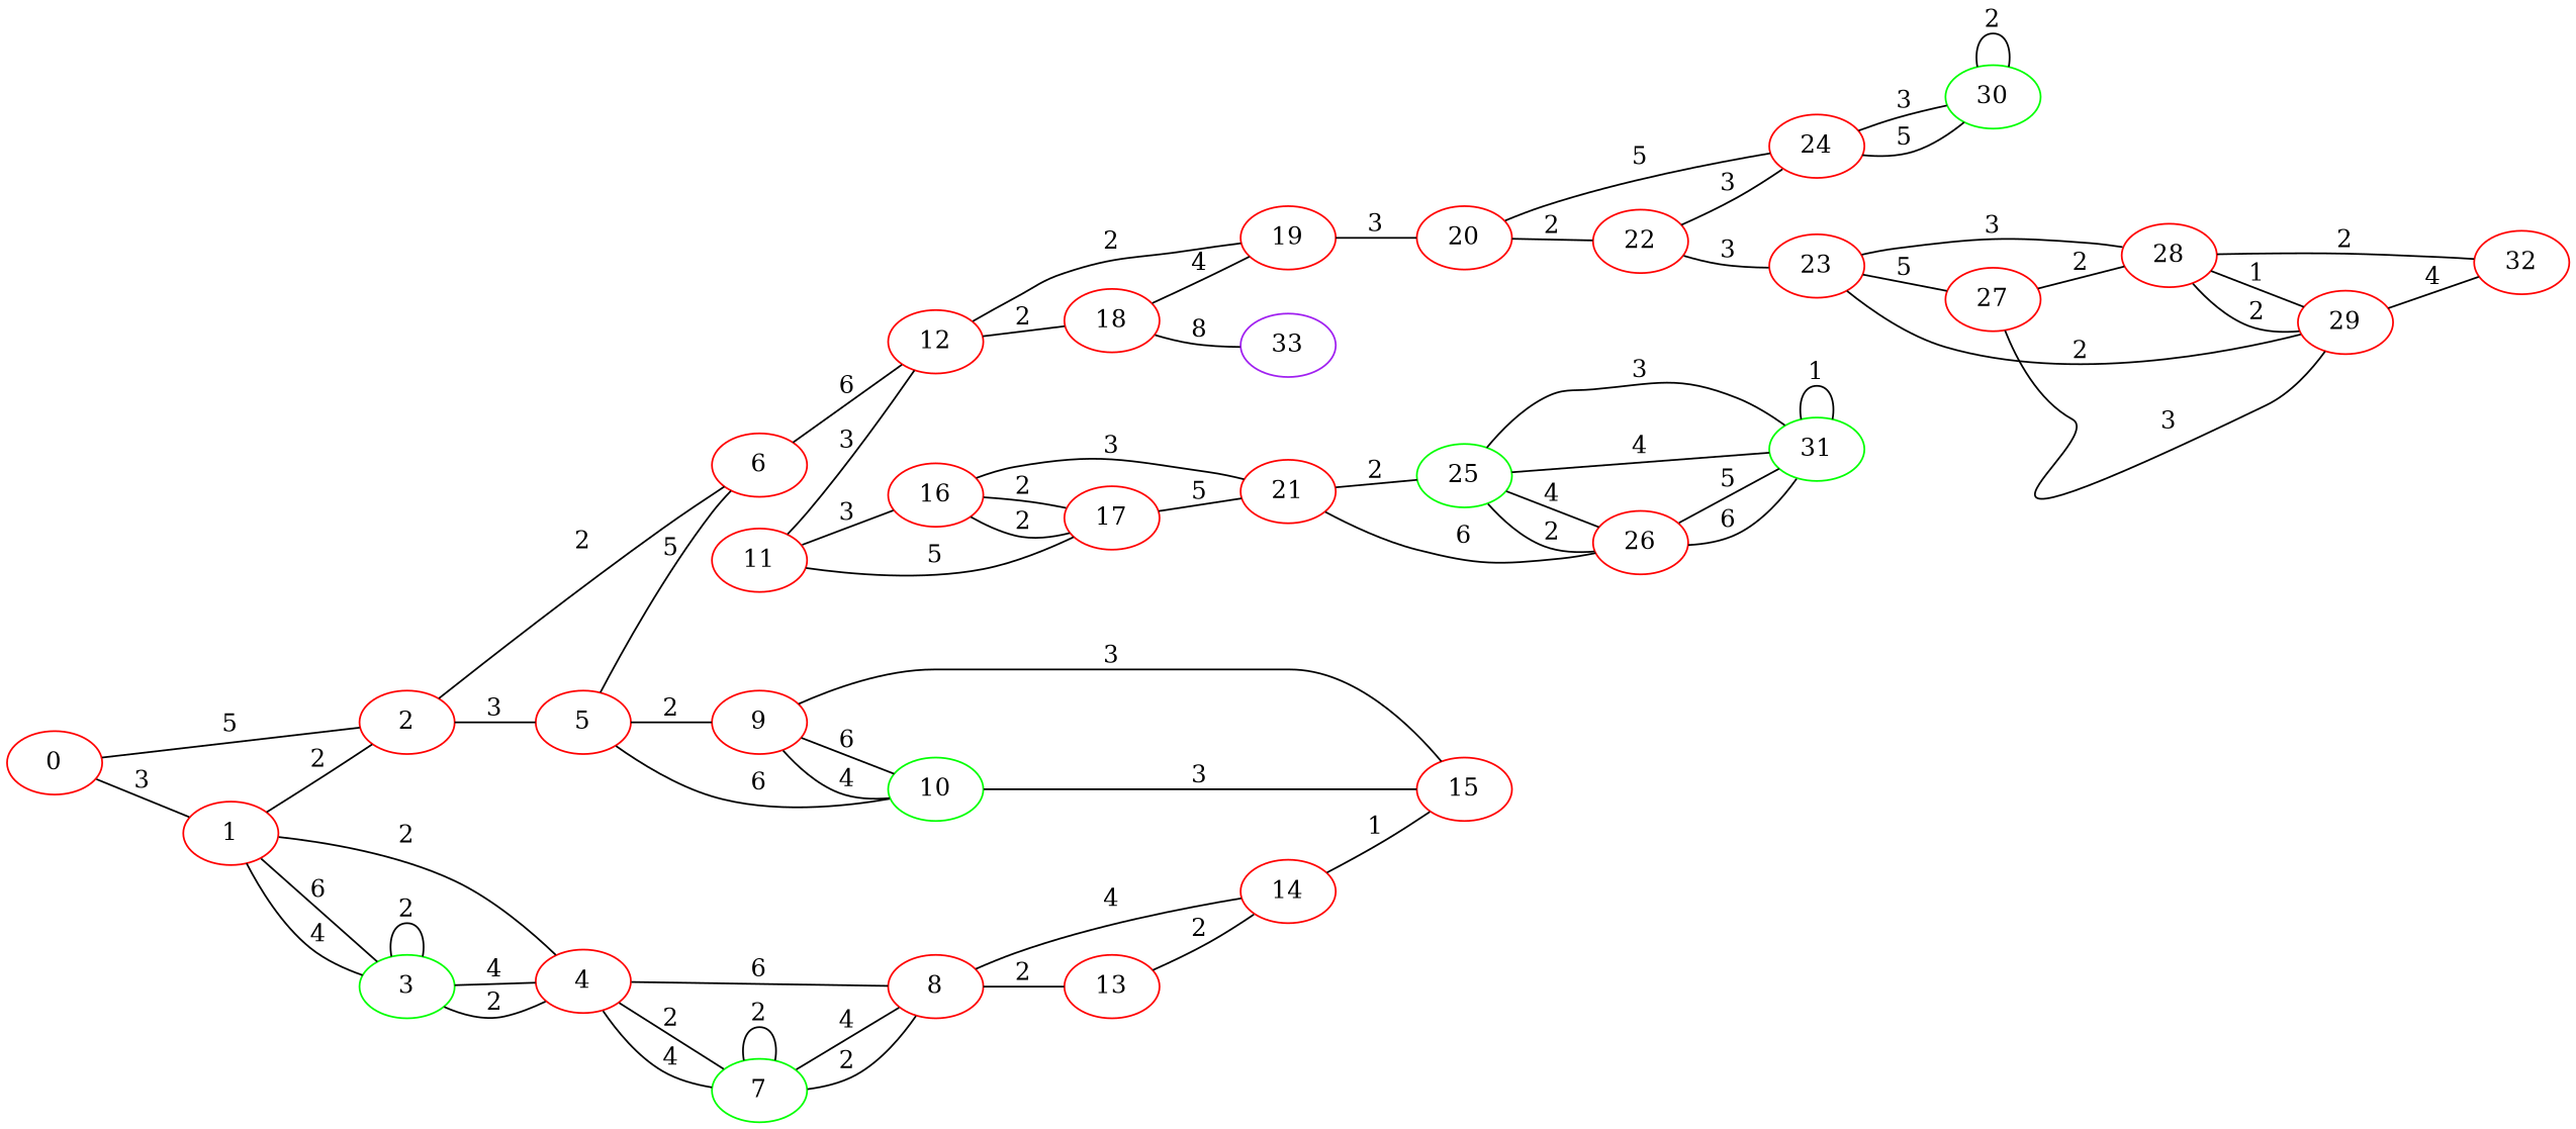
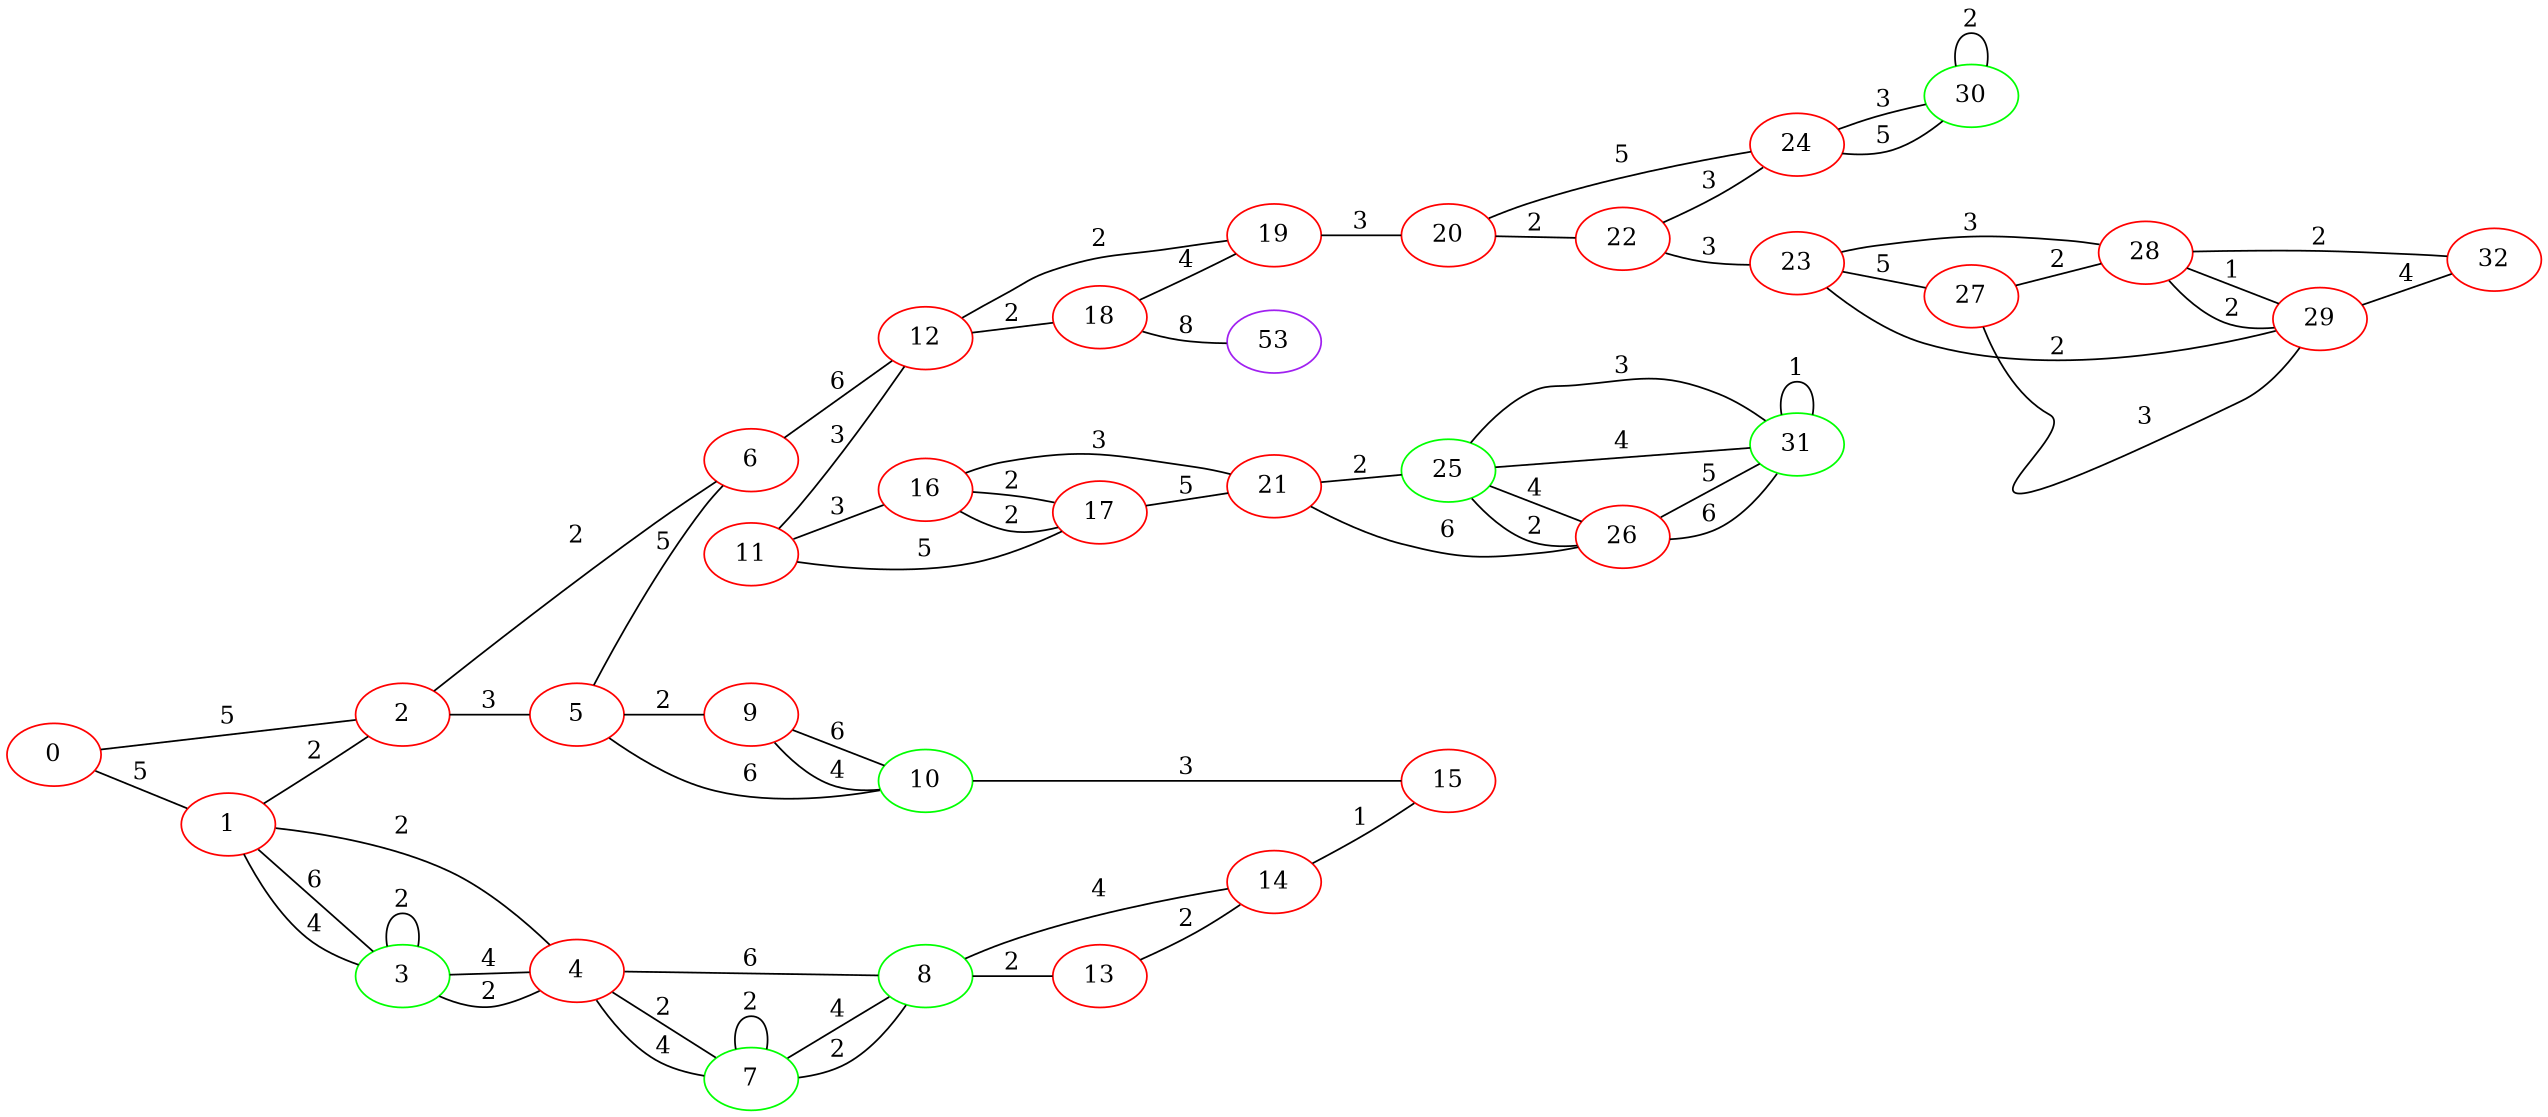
  graph {
    rankdir=LR
    node [color=red weight=1]
    0
    1
    2
    3 [color=green weight=2]
    4
    5
    6
    7 [color=green weight=2]
-   8
+   8 [color=green]
    9
    10 [color=green weight=2]
    12
    13
    14
    15
    11
    16
    17
    18
    19
    21
-   33 [color=purple weight=4]
+   33 [color=purple weight=4 label=53]
    20
    25 [color=green weight=2]
    26
    22
    24
    23
    30 [color=green weight=2]
    31 [color=green weight=2]
    27
    28
    29
    32
-   0 -- 1 [label=3]
+   0 -- 1 [label=5]
    0 -- 2 [label=5]
    1 -- 2 [label=2]
    1 -- 3 [label=6]
    1 -- 3 [label=4]
    1 -- 4 [label=2]
    2 -- 5 [label=3]
    2 -- 6 [label=2]
    3 -- 3 [label=2]
    3 -- 4 [label=4]
    3 -- 4 [label=2]
    4 -- 7 [label=2]
    4 -- 7 [label=4]
    4 -- 8 [label=6]
    5 -- 6 [label=5]
    5 -- 9 [label=2]
    5 -- 10 [label=6]
    6 -- 12 [label=6]
    7 -- 7 [label=2]
    7 -- 8 [label=4]
    7 -- 8 [label=2]
    8 -- 13 [label=2]
    8 -- 14 [label=4]
    9 -- 10 [label=6]
    9 -- 10 [label=4]
-   9 -- 15 [label=3]
    10 -- 15 [label=3]
    12 -- 18 [label=2]
    12 -- 19 [label=2]
    13 -- 14 [label=2]
    14 -- 15 [label=1]
    11 -- 12 [label=3]
    11 -- 16 [label=3]
    11 -- 17 [label=5]
    16 -- 17 [label=2]
    16 -- 17 [label=2]
    16 -- 21 [label=3]
    17 -- 21 [label=5]
    18 -- 19 [label=4]
    18 -- 33 [label=8]
    19 -- 20 [label=3]
    21 -- 25 [label=2]
    21 -- 26 [label=6]
    20 -- 22 [label=2]
    20 -- 24 [label=5]
    25 -- 26 [label=4]
    25 -- 26 [label=2]
    25 -- 31 [label=3]
    25 -- 31 [label=4]
    26 -- 31 [label=5]
    26 -- 31 [label=6]
    22 -- 24 [label=3]
    22 -- 23 [label=3]
    24 -- 30 [label=3]
    24 -- 30 [label=5]
    23 -- 27 [label=5]
    23 -- 28 [label=3]
    23 -- 29 [label=2]
    30 -- 30 [label=2]
    31 -- 31 [label=1]
    27 -- 28 [label=2]
    27 -- 29 [label=3]
    28 -- 29 [label=1]
    28 -- 29 [label=2]
    28 -- 32 [label=2]
    29 -- 32 [label=4]
  }
